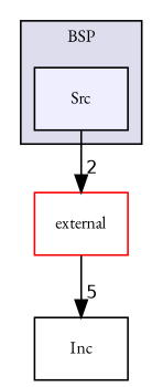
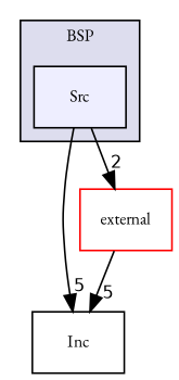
  digraph {
    compound=true
    fontname="EB Garamond"
    node [fontname="EB Garamond" fontsize=10 shape=box style=filled]
    edge [fontname="EB Garamond" headlabel=5 labeldistance=1.5 labelfontname=Helvetica labelfontsize=10]
    n1 [fillcolor="#eeeeff" label=Src pencolor=black]
    n2 [label=Inc style=""]
    n3 [color=red fillcolor=white label=external]
    subgraph cluster_1 {
      bgcolor="#ddddee"
      fontsize=10
      label=BSP
      pencolor=black
      n1
    }
+   n1 -> n2
    n1 -> n3 [headlabel=2]
    n3 -> n2
  }
